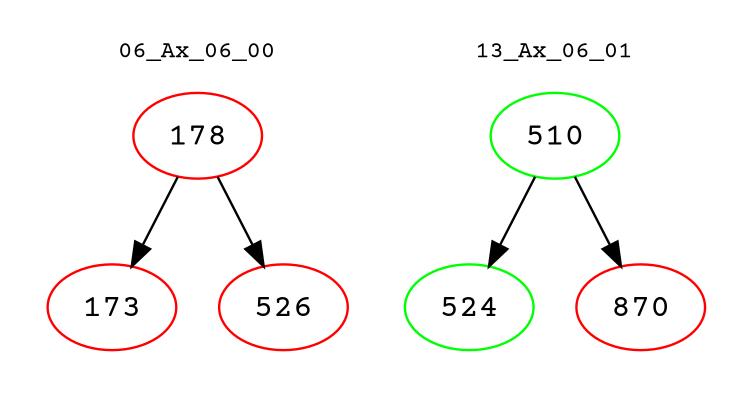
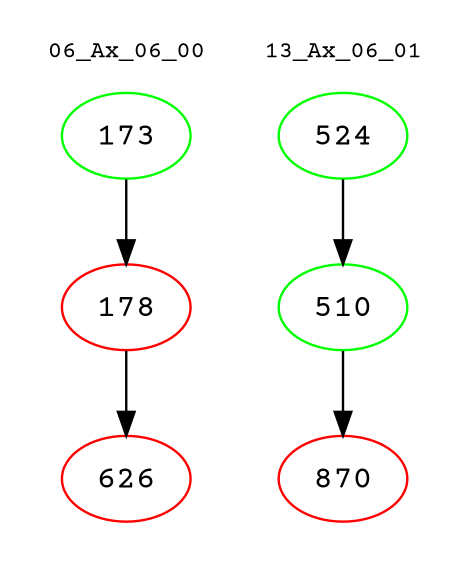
  digraph {
    fontname="Courier Prime"
    node [color=green fontname="Courier Prime"]
    edge [color=black fontname="Courier Prime"]
-   n1 [color=red label=173]
-   n2 [color=red label=526]
+   n1 [label=173]
+   n2 [color=red label=626]
    n3 [color=red label=178]
    n4 [label=510]
    n5 [label=524]
    n6 [color=red label=870]
    subgraph cluster_1 {
      color=white
      fontsize=10
      label="06_Ax_06_00"
      n1
      n2
      n3
    }
    subgraph cluster_2 {
      color=white
      fontsize=10
      label="13_Ax_06_01"
      n4
      n5
      n6
    }
-   n3 -> n1
+   n1 -> n3
    n3 -> n2
-   n4 -> n5
+   n5 -> n4
    n4 -> n6
  }
